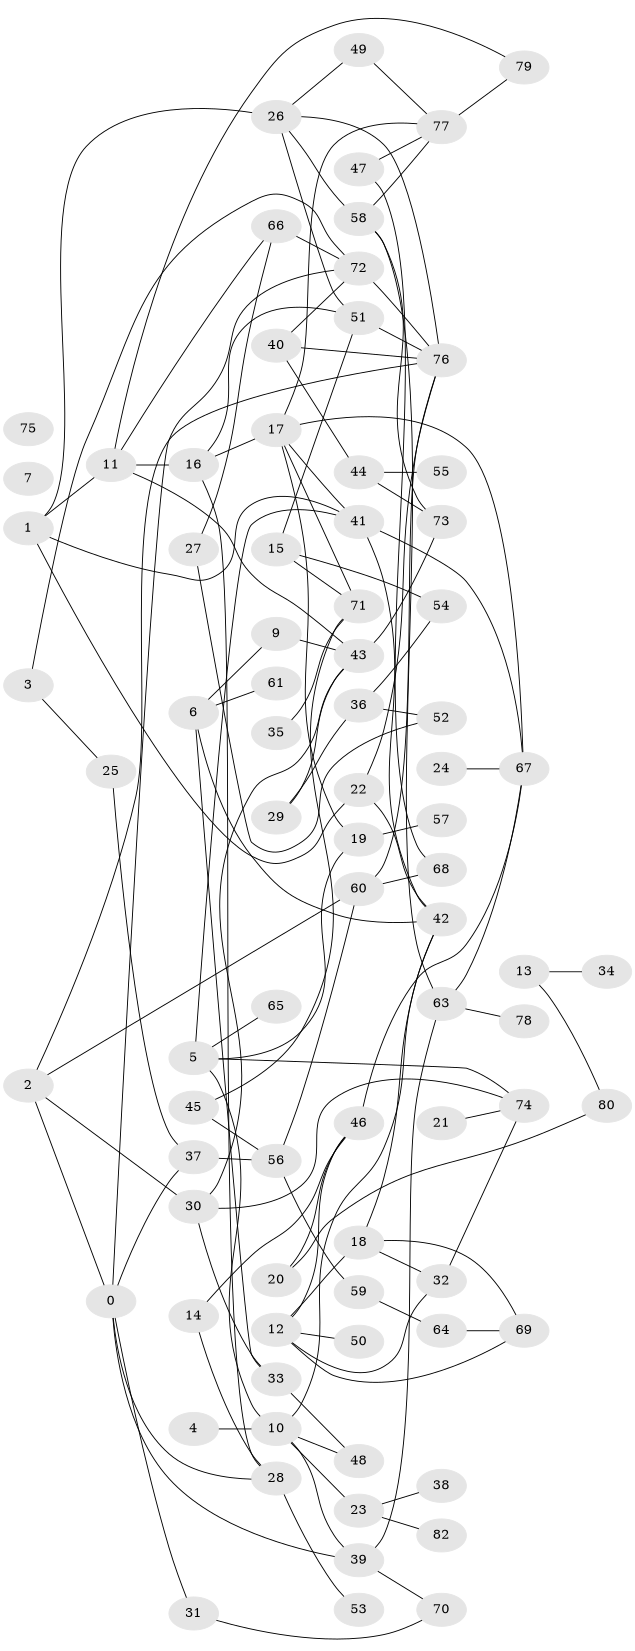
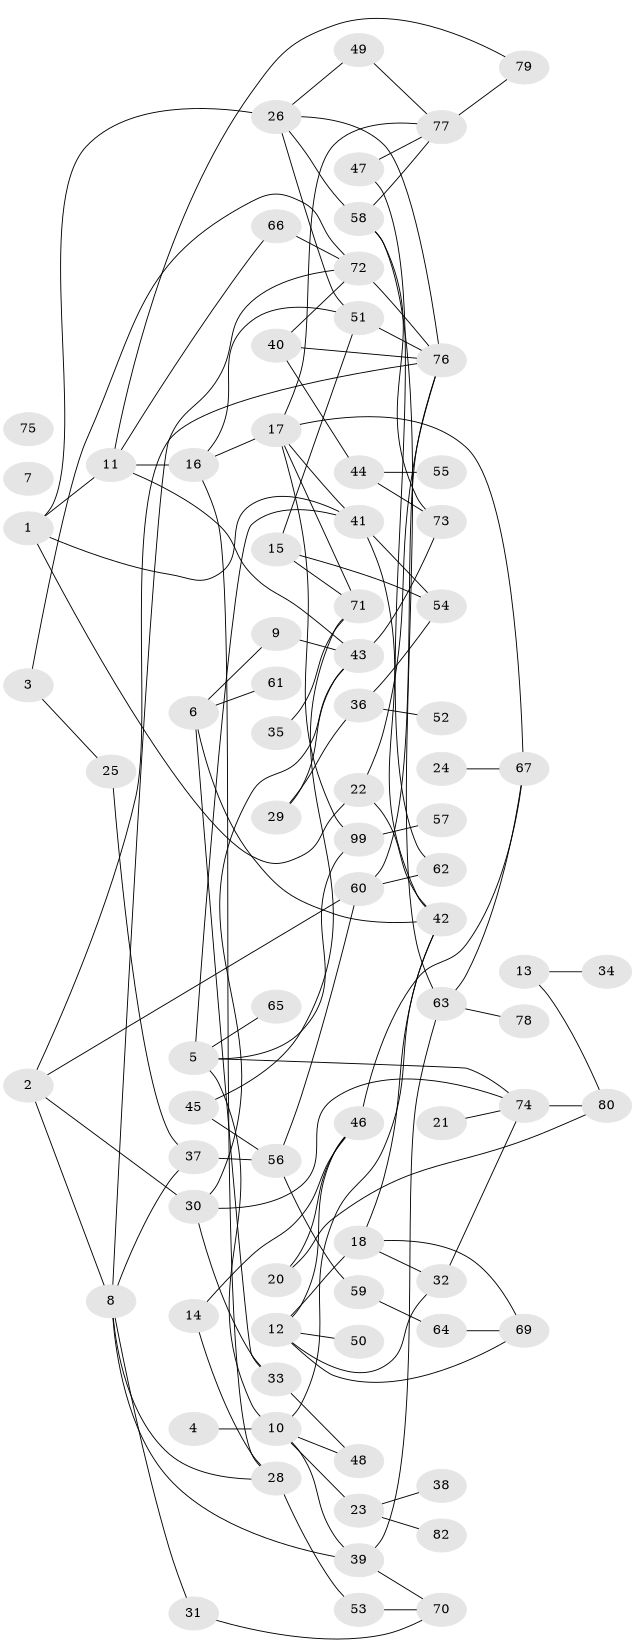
  graph {
    rankdir=LR
    node [color=gray90 style=filled]
    1
    11
    22
    26
    41
    43
    16
    66
    79
    76
    42
    51
    49
    58
    54
    2
-   8 [label=0]
+   8
    30
    60
    72
    28
    31
    37
    39
    74
    33
-   68
+   68 [label=62]
    3
    25
    4
    10
    23
    48
    5
-   19
+   19 [label=99]
    65
    57
    80
    6
    9
    61
    7
    53
    70
    56
    63
    73
    38
    n49 [label=82]
    17
    12
    18
    32
    46
    50
    69
    67
    13
    34
    14
    15
    71
    77
    20
    21
    24
-   27
    52
    29
    36
    35
    59
    78
    40
    44
    55
    45
    47
    64
    75
    1 -- 11
    1 -- 22
    1 -- 26
    1 -- 41
    11 -- 43
    11 -- 16
    11 -- 66
    11 -- 79
    22 -- 76
    22 -- 42
    26 -- 76
    26 -- 51
    26 -- 49
    26 -- 58
    41 -- 42
-   41 -- 67
+   41 -- 54
    43 -- 73
    16 -- 51
    16 -- 28
    16 -- 17
    66 -- 72
    51 -- 76
    49 -- 77
    58 -- 63
    58 -- 73
    58 -- 77
    2 -- 76
    2 -- 8
    2 -- 30
    2 -- 60
    8 -- 72
    8 -- 28
    8 -- 31
    8 -- 37
    8 -- 39
    30 -- 43
    30 -- 74
    30 -- 33
    60 -- 76
    60 -- 68
    72 -- 76
    28 -- 53
    31 -- 70
    37 -- 56
    39 -- 70
    39 -- 63
+   74 -- 80
    33 -- 48
    3 -- 72
    3 -- 25
    25 -- 37
    4 -- 10
    10 -- 42
    10 -- 39
    10 -- 23
    10 -- 48
    23 -- 38
    23 -- n49
    5 -- 41
    5 -- 74
    5 -- 10
    5 -- 19
    5 -- 65
    19 -- 57
    6 -- 42
    6 -- 33
    6 -- 9
    6 -- 61
    9 -- 43
+   53 -- 70
    56 -- 60
    56 -- 59
    63 -- 67
    63 -- 78
    17 -- 41
    17 -- 19
    17 -- 67
    17 -- 71
    17 -- 77
    12 -- 18
    12 -- 32
    12 -- 46
    12 -- 50
    12 -- 69
    18 -- 42
    18 -- 32
    18 -- 69
    32 -- 74
    46 -- 67
    13 -- 80
    13 -- 34
    14 -- 28
    14 -- 46
    15 -- 51
    15 -- 54
    15 -- 71
    77 -- 79
    20 -- 80
    20 -- 46
    21 -- 74
    24 -- 67
-   27 -- 66
-   27 -- 52
    29 -- 43
    29 -- 36
    36 -- 54
    36 -- 52
    35 -- 71
    59 -- 64
    40 -- 76
    40 -- 72
    40 -- 44
    44 -- 73
    44 -- 55
    45 -- 56
    45 -- 71
    47 -- 68
    47 -- 77
    64 -- 69
  }
